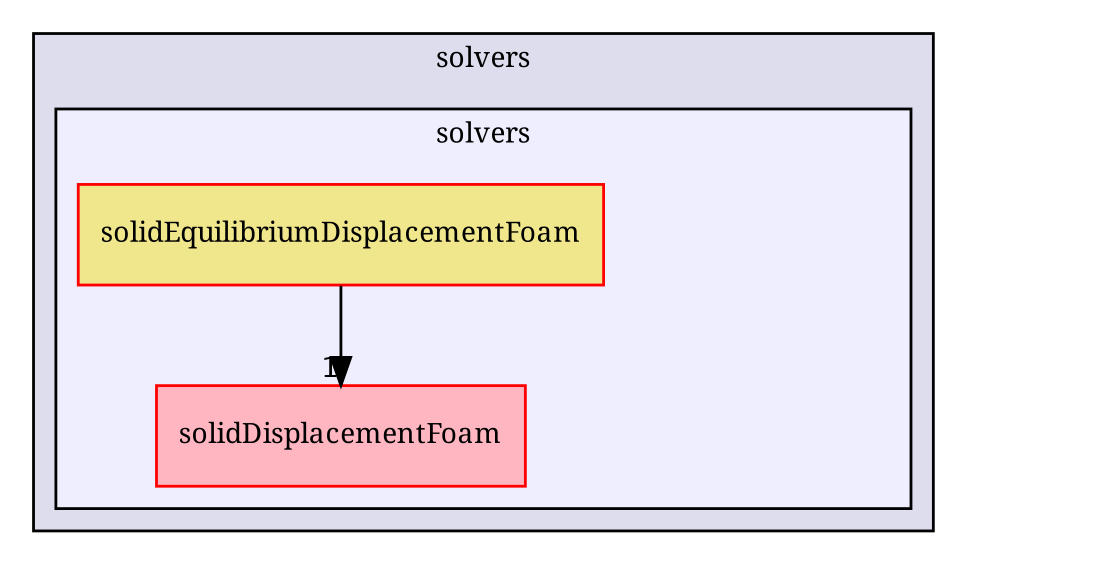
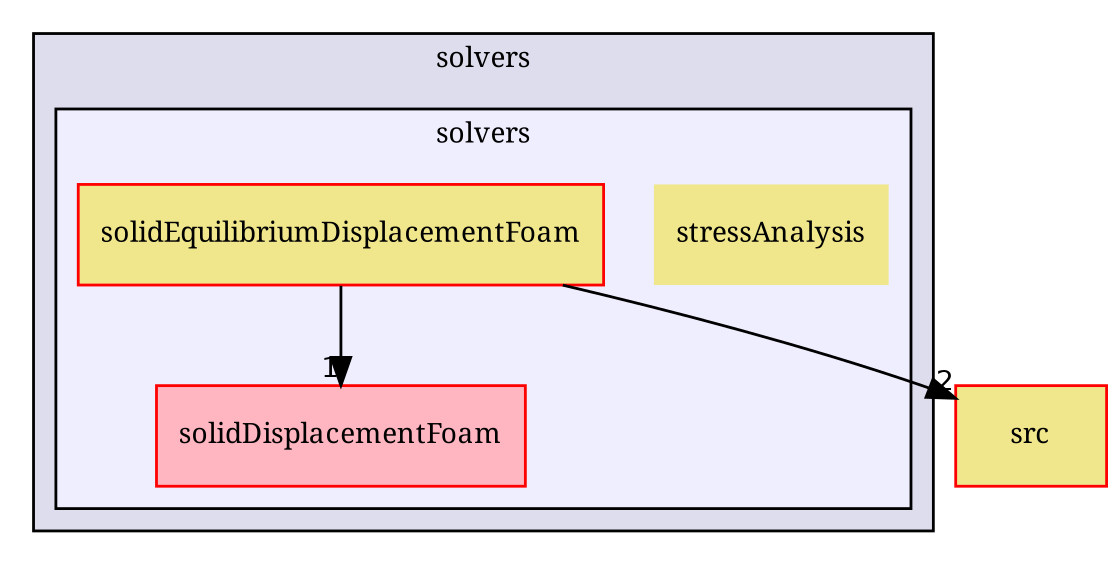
  digraph {
    compound=true
    fontname="Noto Serif"
    node [fillcolor=khaki fontname="Noto Serif" fontsize=10 shape=box style=filled color=red]
    edge [fontname="Noto Serif" labeldistance=1.5 labelfontname=Helvetica labelfontsize=10]
+   n1 [label=stressAnalysis shape=plaintext color=""]
    n2 [fillcolor=lightpink label=solidDisplacementFoam]
    n3 [label=solidEquilibriumDisplacementFoam]
+   n4 [label=src]
    subgraph cluster_1 {
      bgcolor="#ddddee"
      fontsize=10
      label=solvers
      pencolor=black
      subgraph cluster_2 {
        bgcolor="#eeeeff"
        fontsize=10
        label=solvers
        pencolor=black
+       n1
        n2
        n3
      }
    }
    n3 -> n2 [headlabel=1]
+   n3 -> n4 [headlabel=2]
  }
